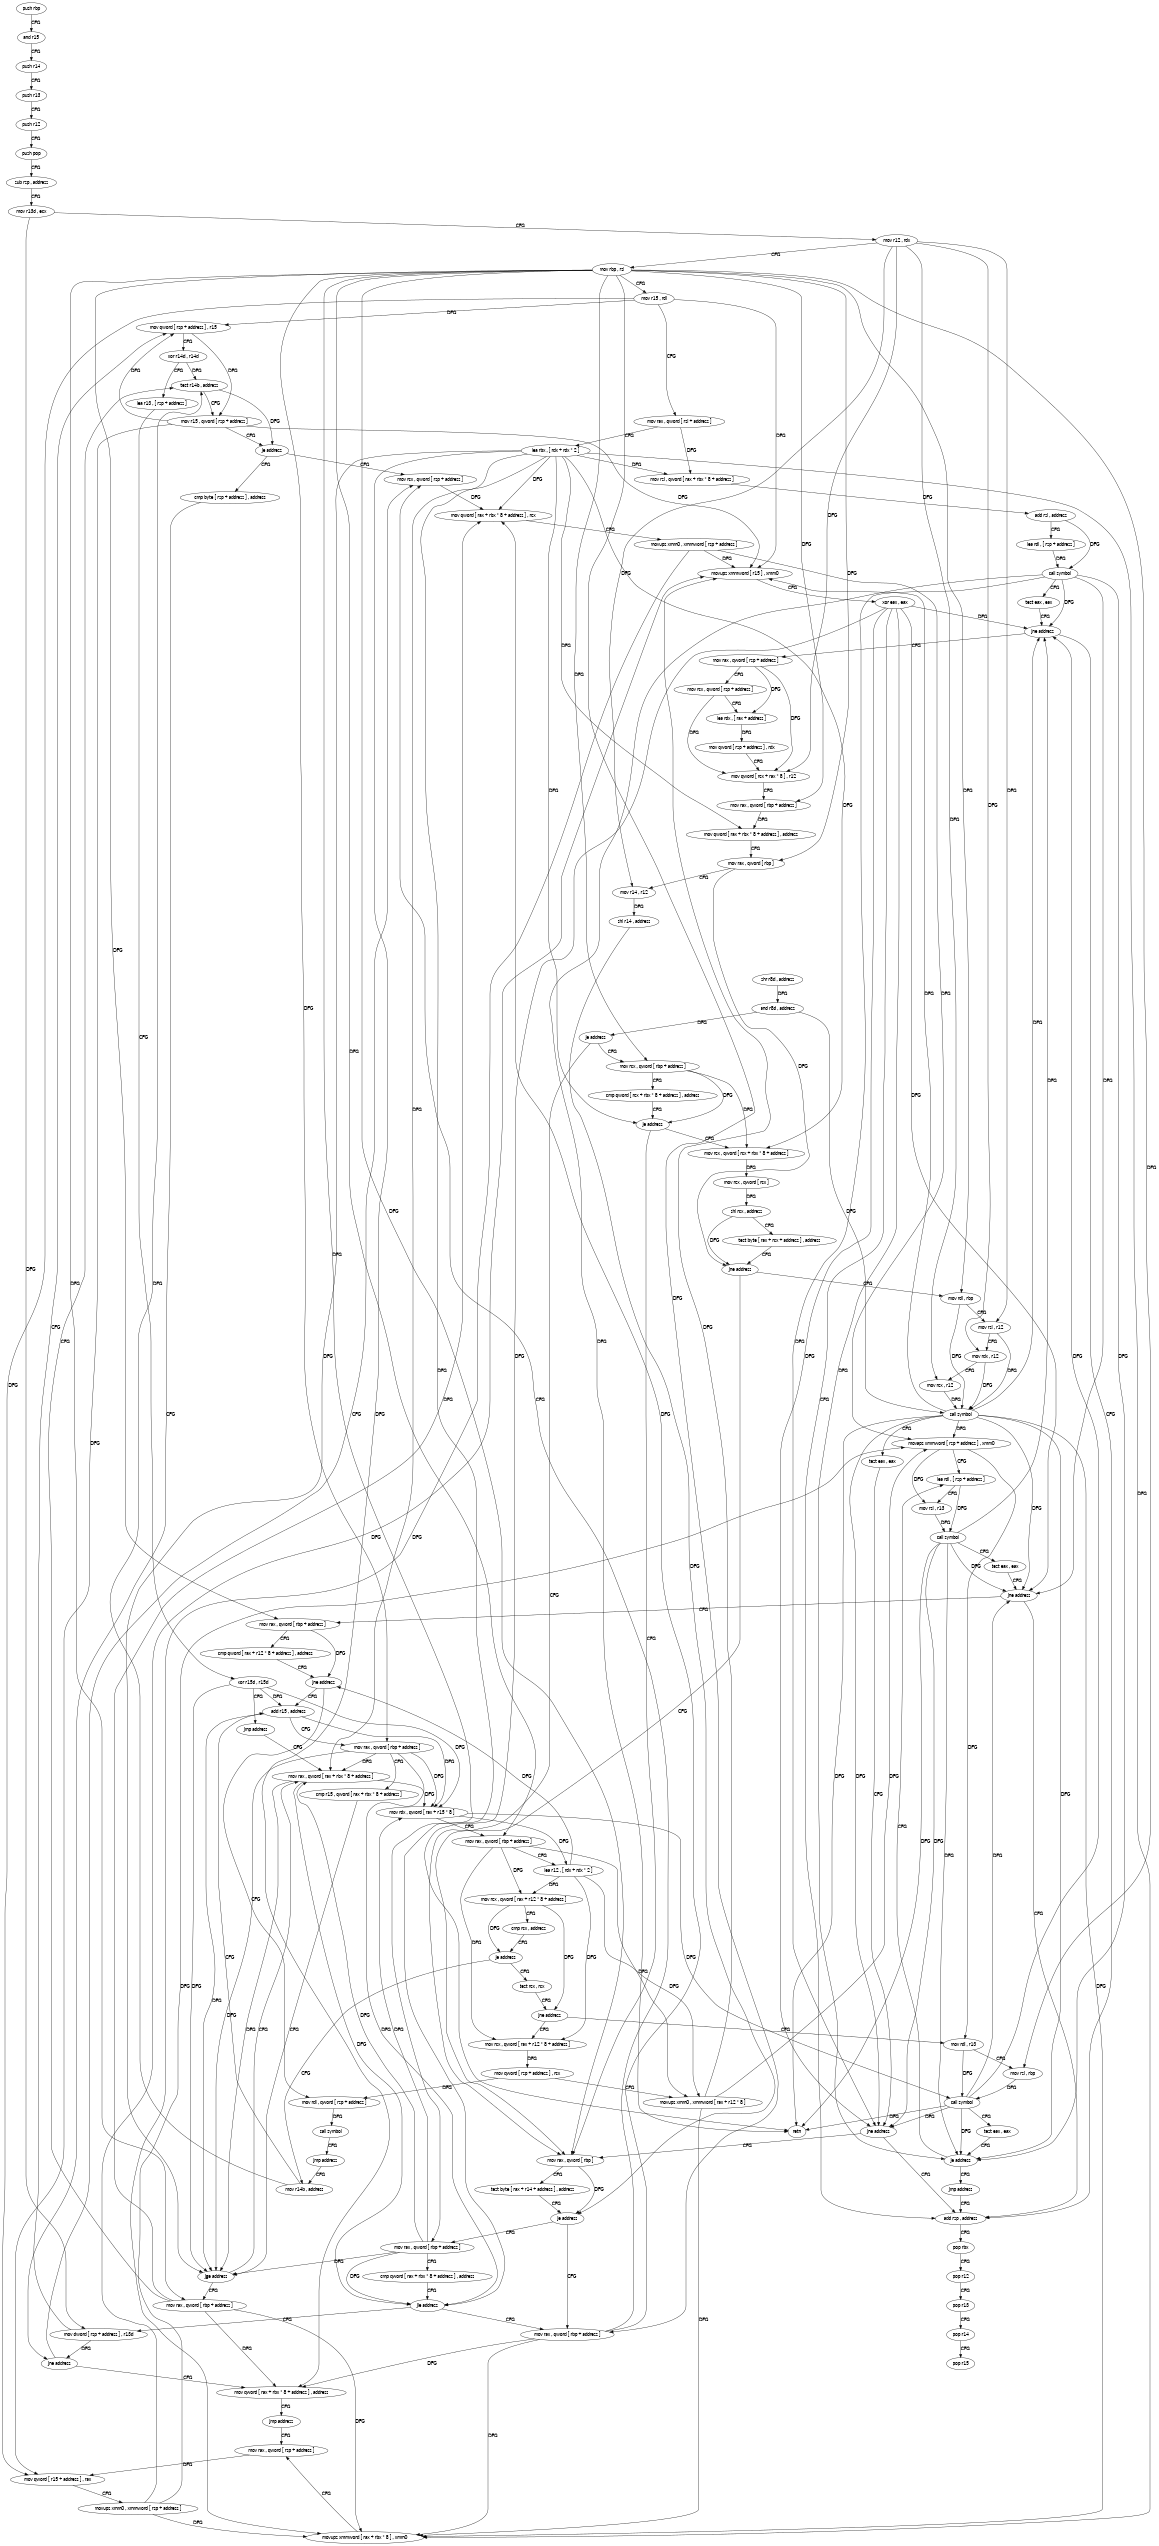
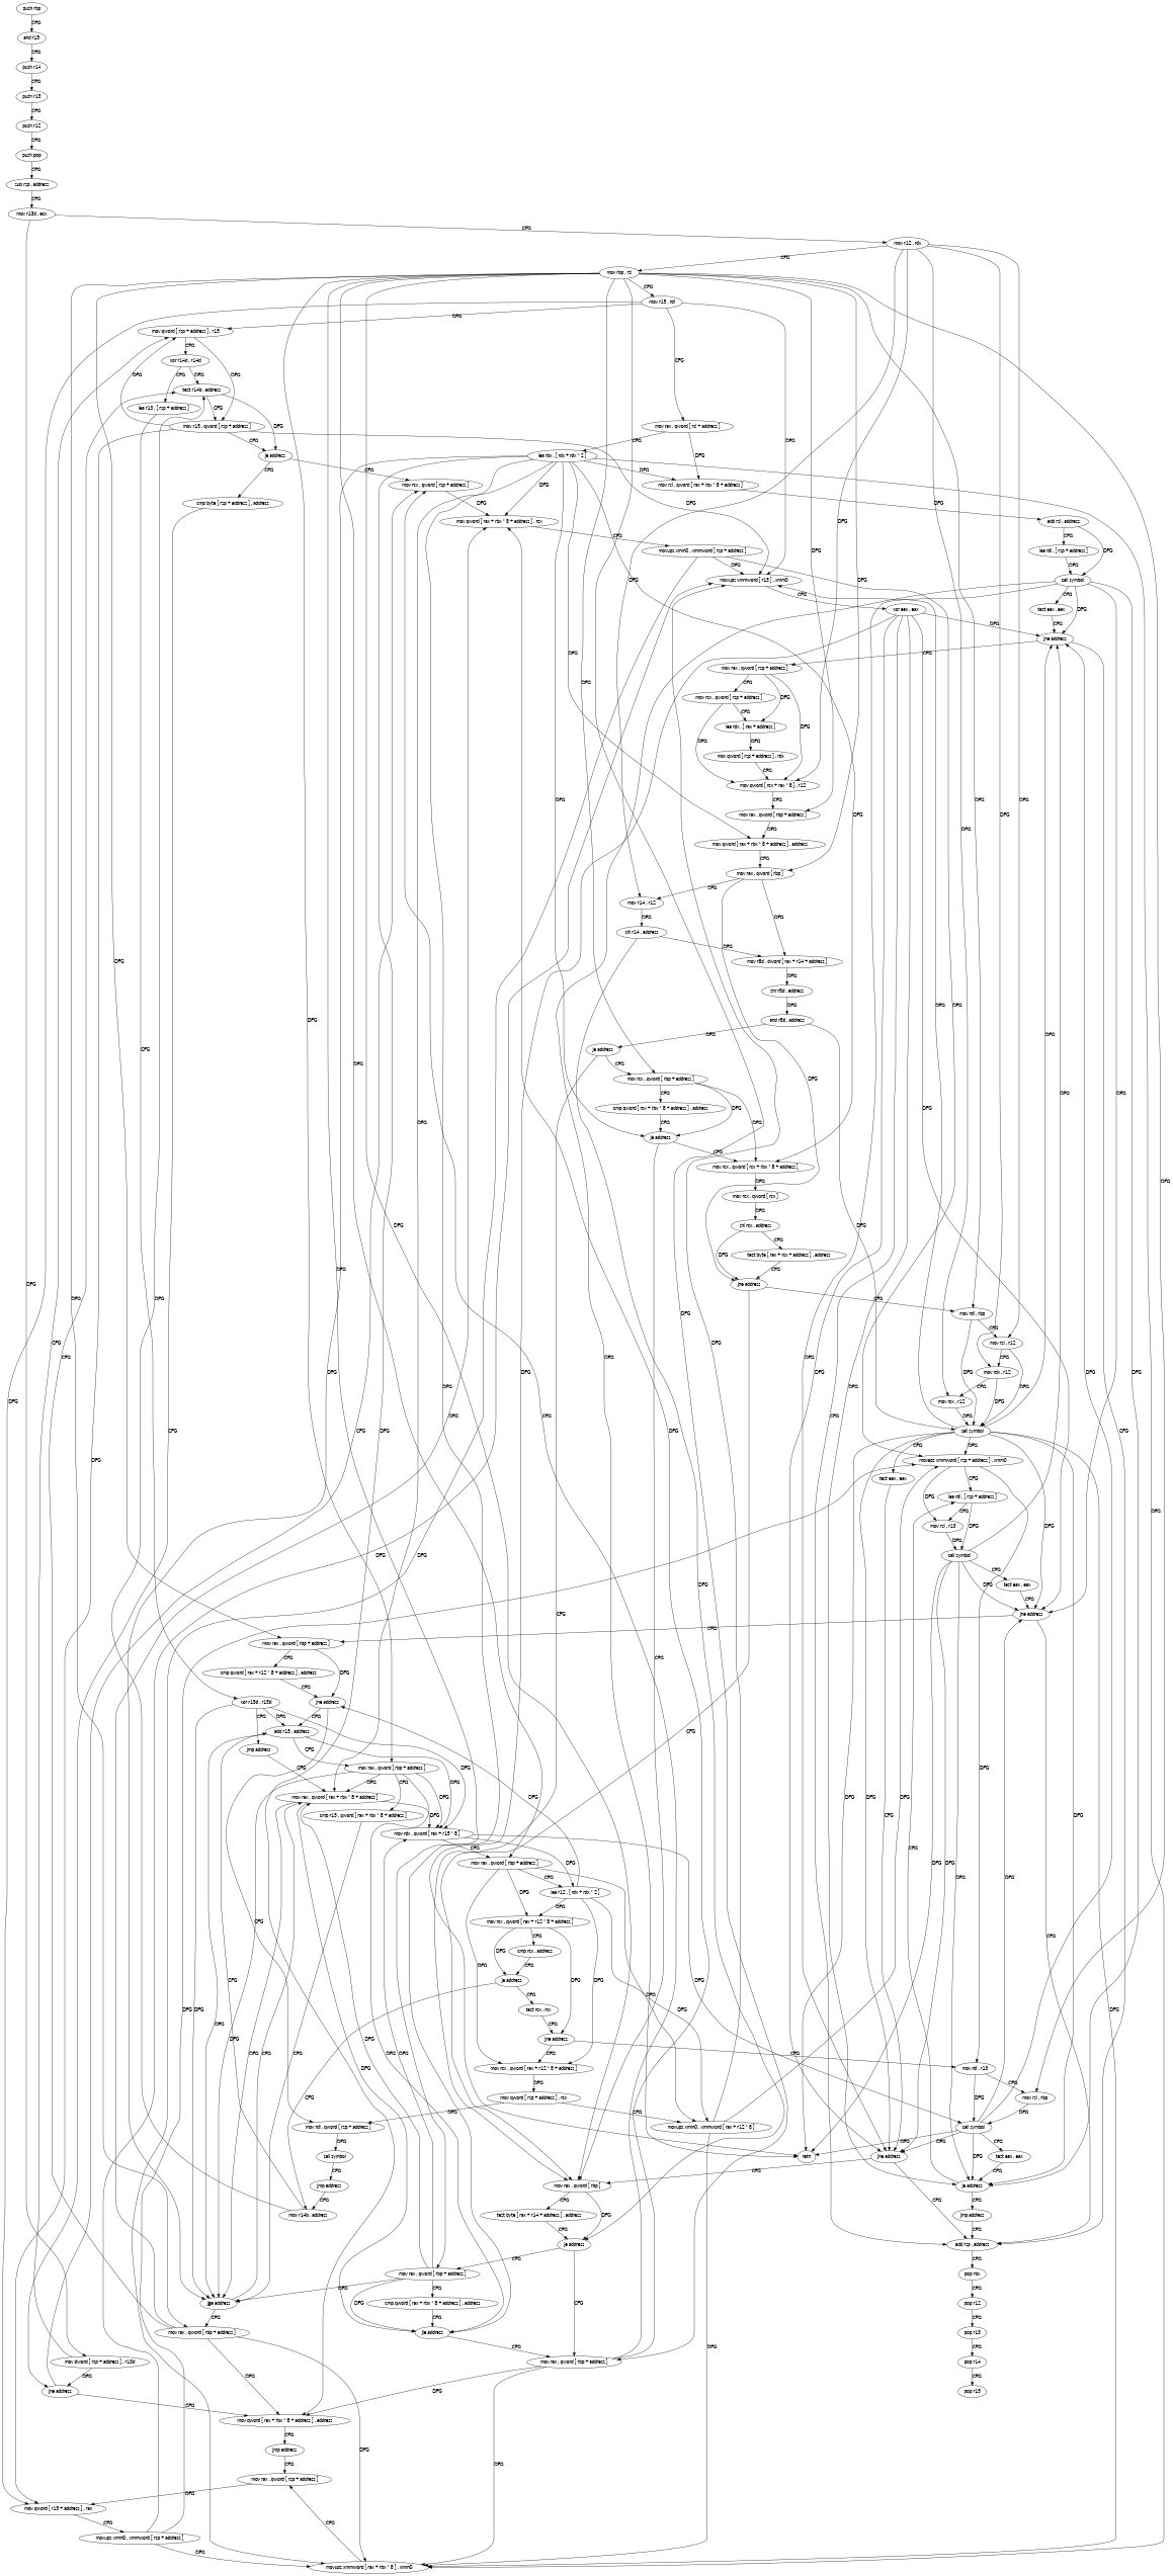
  digraph {
    fontname=Lato
    node [fontname=Lato]
    edge [fontname=Lato]
    n1 [label="push rbp"]
    n2 [label="and r15"]
    n3 [label="push r14"]
    n4 [label="push r13"]
    n5 [label="push r12"]
    n6 [label="push pop"]
    n7 [label="sub rsp , address"]
    n8 [label="mov r13d , ecx"]
    n9 [label="mov r12 , rdx"]
    n10 [label="mov dword [ rsp + address ] , r13d"]
    n11 [label="mov rbp , rsi"]
    n12 [label="mov qword [ rcx + rax * 8 ] , r12"]
    n13 [label="mov r14 , r12"]
    n14 [label="mov rsi , r12"]
    n15 [label="mov rdx , r12"]
    n16 [label="mov rcx , r12"]
    n17 [label="mov qword [ rsp + address ] , r15"]
    n18 [label="jne address"]
    n19 [label="mov r15 , rdi"]
    n20 [label="mov rax , qword [ rbp + address ]"]
    n21 [label="mov rax , qword [ rbp ]"]
    n22 [label="mov rax , qword [ rbp ]"]
    n23 [label="mov rcx , qword [ rbp + address ]"]
    n24 [label="mov rax , qword [ rbp + address ]"]
    n25 [label="mov rax , qword [ rbp + address ]"]
    n26 [label="mov rdi , rbp"]
    n27 [label="mov rax , qword [ rbp + address ]"]
    n28 [label="mov rax , qword [ rbp + address ]"]
    n29 [label="mov rsi , rbp"]
    n30 [label="mov rax , qword [ rbp + address ]"]
    n31 [label="mov rax , qword [ rbp + address ]"]
    n32 [label="shl r14 , address"]
    n33 [label="call symbol"]
    n34 [label="mov rax , qword [ rsi + address ]"]
    n35 [label="mov qword [ r15 + address ] , rax"]
    n36 [label="movups xmmword [ r15 ] , xmm0"]
    n37 [label="mov qword [ rax + rbx * 8 + address ] , address"]
+   n38 [label="mov r8d , dword [ rax + r14 + address ]"]
    n39 [label="jne address"]
    n40 [label="je address"]
    n41 [label="test byte [ rax + r14 + address ] , address"]
    n42 [label="je address"]
    n43 [label="mov rcx , qword [ rcx + rbx * 8 + address ]"]
    n44 [label="cmp qword [ rcx + rbx * 8 + address ] , address"]
    n45 [label="mov qword [ rax + rbx * 8 + address ] , rcx"]
    n46 [label="movups xmmword [ rax + rbx * 8 ] , xmm0"]
    n47 [label="mov qword [ rax + rbx * 8 + address ] , address"]
    n48 [label="mov rcx , qword [ rsp + address ]"]
    n49 [label="jle address"]
    n50 [label="mov rax , qword [ rax + rbx * 8 + address ]"]
    n51 [label="jge address"]
    n52 [label="cmp qword [ rax + rbx * 8 + address ] , address"]
    n53 [label="mov rdx , qword [ rax + r15 * 8 ]"]
    n54 [label="lea r12 , [ rdx + rdx * 2 ]"]
    n55 [label="mov rcx , qword [ rax + r12 * 8 + address ]"]
    n56 [label="mov rcx , qword [ rax + r12 * 8 + address ]"]
    n57 [label="movups xmm0 , xmmword [ rax + r12 * 8 ]"]
    n58 [label="test r14b , address"]
    n59 [label="call symbol"]
    n60 [label="jne address"]
    n61 [label="cmp qword [ rax + r12 * 8 + address ] , address"]
    n62 [label="cmp r15 , qword [ rax + rbx * 8 + address ]"]
    n63 [label="lea rbx , [ rdx + rdx * 2 ]"]
    n64 [label="mov rsi , qword [ rax + rbx * 8 + address ]"]
    n65 [label="xor r14d , r14d"]
    n66 [label="mov r15 , qword [ rsp + address ]"]
    n67 [label="movups xmm0 , xmmword [ rsp + address ]"]
    n68 [label="xor eax , eax"]
    n69 [label="add rsi , address"]
    n70 [label="mov rcx , qword [ rcx ]"]
    n71 [label="movups xmm0 , xmmword [ rsp + address ]"]
    n72 [label="mov rax , qword [ rsp + address ]"]
    n73 [label="jmp address"]
    n74 [label="lea rdi , [ rsp + address ]"]
    n75 [label="call symbol"]
    n76 [label="test eax , eax"]
    n77 [label="jne address"]
    n78 [label=retn]
    n79 [label="jne address"]
    n80 [label="je address"]
    n81 [label="jne address"]
    n82 [label="add rsp , address"]
    n83 [label="mov rax , qword [ rsp + address ]"]
    n84 [label="lea rdi , [ rsp + address ]"]
    n85 [label="jmp address"]
    n86 [label="pop rbx"]
    n87 [label="mov rcx , qword [ rsp + address ]"]
    n88 [label="lea rdx , [ rax + address ]"]
    n89 [label="pop r12"]
    n90 [label="mov qword [ rsp + address ] , rdx"]
    n91 [label="pop r13"]
    n92 [label="pop r14"]
    n93 [label="pop r15"]
    n94 [label="shr r8d , address"]
    n95 [label="and r8d , address"]
    n96 [label="je address"]
    n97 [label="test eax , eax"]
    n98 [label="movaps xmmword [ rsp + address ] , xmm0"]
    n99 [label="shl rcx , address"]
    n100 [label="test byte [ rax + rcx + address ] , address"]
    n101 [label="lea r13 , [ rsp + address ]"]
    n102 [label="je address"]
    n103 [label="xor r15d , r15d"]
    n104 [label="jmp address"]
    n105 [label="add r15 , address"]
    n106 [label="mov rdi , r13"]
    n107 [label="mov rsi , r13"]
    n108 [label="test eax , eax"]
    n109 [label="cmp rcx , address"]
    n110 [label="je address"]
    n111 [label="jne address"]
    n112 [label="mov qword [ rsp + address ] , rcx"]
    n113 [label="mov rdi , qword [ rsp + address ]"]
    n114 [label="mov r14b , address"]
    n115 [label="test rcx , rcx"]
    n116 [label="cmp byte [ rsp + address ] , address"]
    n117 [label="call symbol"]
    n118 [label="call symbol"]
    n119 [label="test eax , eax"]
    n120 [label="jmp address"]
    n1 -> n2 [label=CFG]
    n2 -> n3 [label=CFG]
    n3 -> n4 [label=CFG]
    n4 -> n5 [label=CFG]
    n5 -> n6 [label=CFG]
    n6 -> n7 [label=CFG]
    n7 -> n8 [label=CFG]
    n8 -> n9 [label=CFG]
    n8 -> n10 [label=DFG]
    n9 -> n11 [label=CFG]
    n9 -> n12 [label=DFG]
    n9 -> n13 [label=DFG]
    n9 -> n14 [label=DFG]
    n9 -> n15 [label=DFG]
    n9 -> n16 [label=DFG]
    n10 -> n17 [label=CFG]
    n10 -> n18 [label=DFG]
    n11 -> n19 [label=CFG]
    n11 -> n20 [label=DFG]
    n11 -> n21 [label=DFG]
    n11 -> n22 [label=DFG]
    n11 -> n23 [label=DFG]
    n11 -> n24 [label=DFG]
    n11 -> n25 [label=DFG]
    n11 -> n26 [label=DFG]
    n11 -> n27 [label=DFG]
    n11 -> n28 [label=DFG]
    n11 -> n29 [label=DFG]
    n11 -> n30 [label=DFG]
    n11 -> n31 [label=DFG]
    n12 -> n20 [label=CFG]
    n13 -> n32 [label=DFG]
    n14 -> n15 [label=CFG]
    n14 -> n33 [label=DFG]
    n15 -> n16 [label=CFG]
    n15 -> n33 [label=DFG]
    n16 -> n33 [label=DFG]
    n17 -> n65 [label=CFG]
    n17 -> n66 [label=DFG]
    n18 -> n47 [label=CFG]
    n18 -> n48 [label=CFG]
    n19 -> n17 [label=DFG]
    n19 -> n34 [label=CFG]
    n19 -> n35 [label=DFG]
    n19 -> n36 [label=DFG]
    n20 -> n37 [label=DFG]
    n21 -> n13 [label=CFG]
+   n21 -> n38 [label=DFG]
    n21 -> n39 [label=DFG]
    n22 -> n40 [label=DFG]
    n22 -> n41 [label=CFG]
    n23 -> n42 [label=DFG]
    n23 -> n43 [label=DFG]
    n23 -> n44 [label=CFG]
    n24 -> n45 [label=DFG]
    n24 -> n46 [label=DFG]
    n24 -> n47 [label=DFG]
    n24 -> n48 [label=CFG]
    n25 -> n49 [label=DFG]
    n25 -> n50 [label=DFG]
    n25 -> n51 [label=DFG]
    n25 -> n52 [label=CFG]
    n25 -> n53 [label=DFG]
    n26 -> n14 [label=CFG]
    n26 -> n33 [label=DFG]
    n27 -> n54 [label=CFG]
    n27 -> n55 [label=DFG]
    n27 -> n56 [label=DFG]
    n27 -> n57 [label=DFG]
    n28 -> n45 [label=DFG]
    n28 -> n46 [label=DFG]
    n28 -> n47 [label=DFG]
    n28 -> n58 [label=CFG]
    n29 -> n59 [label=DFG]
    n30 -> n60 [label=DFG]
    n30 -> n61 [label=CFG]
    n31 -> n49 [label=DFG]
    n31 -> n50 [label=DFG]
    n31 -> n51 [label=DFG]
    n31 -> n53 [label=DFG]
    n31 -> n62 [label=CFG]
+   n32 -> n38 [label=DFG]
    n32 -> n40 [label=DFG]
    n33 -> n36 [label=DFG]
    n33 -> n46 [label=DFG]
    n33 -> n77 [label=DFG]
    n33 -> n78 [label=DFG]
    n33 -> n79 [label=DFG]
    n33 -> n80 [label=DFG]
    n33 -> n81 [label=DFG]
    n33 -> n97 [label=CFG]
    n33 -> n98 [label=DFG]
    n34 -> n63 [label=CFG]
    n34 -> n64 [label=DFG]
    n35 -> n67 [label=CFG]
    n36 -> n68 [label=CFG]
    n37 -> n21 [label=CFG]
+   n38 -> n94 [label=DFG]
    n39 -> n22 [label=CFG]
    n39 -> n26 [label=CFG]
    n40 -> n24 [label=CFG]
    n40 -> n25 [label=CFG]
    n41 -> n40 [label=CFG]
    n42 -> n22 [label=CFG]
    n42 -> n43 [label=CFG]
    n43 -> n70 [label=DFG]
    n44 -> n42 [label=CFG]
    n45 -> n71 [label=CFG]
    n46 -> n72 [label=CFG]
    n47 -> n73 [label=CFG]
    n48 -> n45 [label=DFG]
-   n49 -> n10 [label=CFG]
    n49 -> n24 [label=CFG]
    n50 -> n49 [label=DFG]
    n50 -> n51 [label=DFG]
    n50 -> n53 [label=DFG]
    n51 -> n28 [label=CFG]
    n51 -> n50 [label=CFG]
    n52 -> n49 [label=CFG]
    n53 -> n27 [label=CFG]
    n53 -> n54 [label=DFG]
    n53 -> n59 [label=DFG]
    n54 -> n55 [label=DFG]
    n54 -> n56 [label=DFG]
    n54 -> n57 [label=DFG]
    n54 -> n60 [label=DFG]
    n55 -> n109 [label=CFG]
    n55 -> n110 [label=DFG]
    n55 -> n111 [label=DFG]
    n56 -> n112 [label=DFG]
    n57 -> n36 [label=DFG]
    n57 -> n46 [label=DFG]
    n57 -> n98 [label=DFG]
    n58 -> n66 [label=CFG]
    n58 -> n102 [label=DFG]
    n59 -> n77 [label=DFG]
    n59 -> n78 [label=DFG]
    n59 -> n79 [label=DFG]
    n59 -> n80 [label=DFG]
    n59 -> n81 [label=DFG]
    n59 -> n108 [label=CFG]
    n60 -> n105 [label=CFG]
    n60 -> n113 [label=CFG]
    n61 -> n60 [label=CFG]
    n62 -> n51 [label=CFG]
    n63 -> n37 [label=DFG]
    n63 -> n42 [label=DFG]
    n63 -> n43 [label=DFG]
    n63 -> n45 [label=DFG]
    n63 -> n46 [label=DFG]
    n63 -> n47 [label=DFG]
    n63 -> n49 [label=DFG]
    n63 -> n50 [label=DFG]
    n63 -> n51 [label=DFG]
    n63 -> n64 [label=DFG]
    n64 -> n69 [label=DFG]
    n65 -> n58 [label=DFG]
    n65 -> n101 [label=CFG]
    n66 -> n17 [label=DFG]
    n66 -> n35 [label=DFG]
    n66 -> n36 [label=DFG]
    n66 -> n102 [label=CFG]
    n67 -> n36 [label=DFG]
    n67 -> n46 [label=DFG]
    n67 -> n98 [label=DFG]
    n68 -> n77 [label=DFG]
    n68 -> n78 [label=DFG]
    n68 -> n79 [label=DFG]
    n68 -> n80 [label=DFG]
    n68 -> n81 [label=DFG]
    n68 -> n82 [label=CFG]
    n69 -> n74 [label=CFG]
    n69 -> n75 [label=DFG]
    n70 -> n99 [label=DFG]
    n71 -> n36 [label=DFG]
    n71 -> n46 [label=DFG]
    n71 -> n98 [label=DFG]
    n72 -> n35 [label=DFG]
    n73 -> n72 [label=CFG]
    n74 -> n75 [label=DFG]
    n75 -> n76 [label=CFG]
    n75 -> n77 [label=DFG]
    n75 -> n78 [label=DFG]
    n75 -> n79 [label=DFG]
    n75 -> n80 [label=DFG]
    n75 -> n81 [label=DFG]
    n76 -> n77 [label=CFG]
    n77 -> n82 [label=CFG]
    n77 -> n83 [label=CFG]
    n79 -> n22 [label=CFG]
    n79 -> n82 [label=CFG]
    n80 -> n84 [label=CFG]
    n80 -> n85 [label=CFG]
    n81 -> n30 [label=CFG]
    n81 -> n82 [label=CFG]
    n82 -> n86 [label=CFG]
    n83 -> n12 [label=DFG]
    n83 -> n87 [label=CFG]
    n83 -> n88 [label=DFG]
    n84 -> n107 [label=CFG]
    n84 -> n118 [label=DFG]
    n85 -> n82 [label=CFG]
    n86 -> n89 [label=CFG]
    n87 -> n12 [label=DFG]
    n87 -> n88 [label=CFG]
    n88 -> n90 [label=DFG]
    n89 -> n91 [label=CFG]
    n90 -> n12 [label=CFG]
    n91 -> n92 [label=CFG]
    n92 -> n93 [label=CFG]
    n94 -> n95 [label=DFG]
    n95 -> n33 [label=DFG]
    n95 -> n96 [label=DFG]
    n96 -> n22 [label=CFG]
    n96 -> n23 [label=CFG]
    n97 -> n79 [label=CFG]
    n98 -> n84 [label=CFG]
    n98 -> n106 [label=DFG]
    n98 -> n107 [label=DFG]
    n99 -> n39 [label=DFG]
    n99 -> n100 [label=CFG]
    n100 -> n39 [label=CFG]
    n101 -> n103 [label=CFG]
    n102 -> n48 [label=CFG]
    n102 -> n116 [label=CFG]
    n103 -> n51 [label=DFG]
    n103 -> n53 [label=DFG]
    n103 -> n104 [label=CFG]
    n103 -> n105 [label=DFG]
    n104 -> n50 [label=CFG]
    n105 -> n31 [label=CFG]
    n105 -> n51 [label=DFG]
    n105 -> n53 [label=DFG]
    n106 -> n29 [label=CFG]
    n106 -> n59 [label=DFG]
    n107 -> n118 [label=DFG]
    n108 -> n80 [label=CFG]
    n109 -> n110 [label=CFG]
    n110 -> n114 [label=CFG]
    n110 -> n115 [label=CFG]
    n111 -> n56 [label=CFG]
    n111 -> n106 [label=CFG]
    n112 -> n57 [label=CFG]
    n112 -> n113 [label=DFG]
    n113 -> n117 [label=DFG]
    n114 -> n58 [label=DFG]
    n114 -> n105 [label=CFG]
    n115 -> n111 [label=CFG]
    n116 -> n18 [label=CFG]
    n117 -> n120 [label=CFG]
    n118 -> n77 [label=DFG]
    n118 -> n78 [label=DFG]
    n118 -> n79 [label=DFG]
    n118 -> n80 [label=DFG]
    n118 -> n81 [label=DFG]
    n118 -> n119 [label=CFG]
    n119 -> n81 [label=CFG]
    n120 -> n114 [label=CFG]
  }
